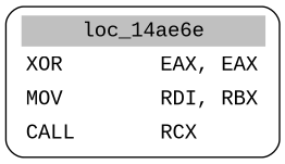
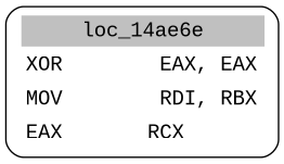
  digraph {
-   n1 [fontname="Courier New" label=<<table border="0" cellborder="0" cellpadding="3"><tr><td align="center" colspan="2" bgcolor="grey">loc_14ae6e</td></tr><tr><td align="left">XOR        EAX, EAX</td></tr><tr><td align="left">MOV        RDI, RBX</td></tr><tr><td align="left">CALL       RCX</td></tr></table>> shape=Mrecord]
+   n1 [fontname="Courier New" label=<<table border="0" cellborder="0" cellpadding="3"><tr><td align="center" colspan="2" bgcolor="grey">loc_14ae6e</td></tr><tr><td align="left">XOR        EAX, EAX</td></tr><tr><td align="left">MOV        RDI, RBX</td></tr><tr><td align="left">EAX       RCX</td></tr></table>> shape=Mrecord]
  }
